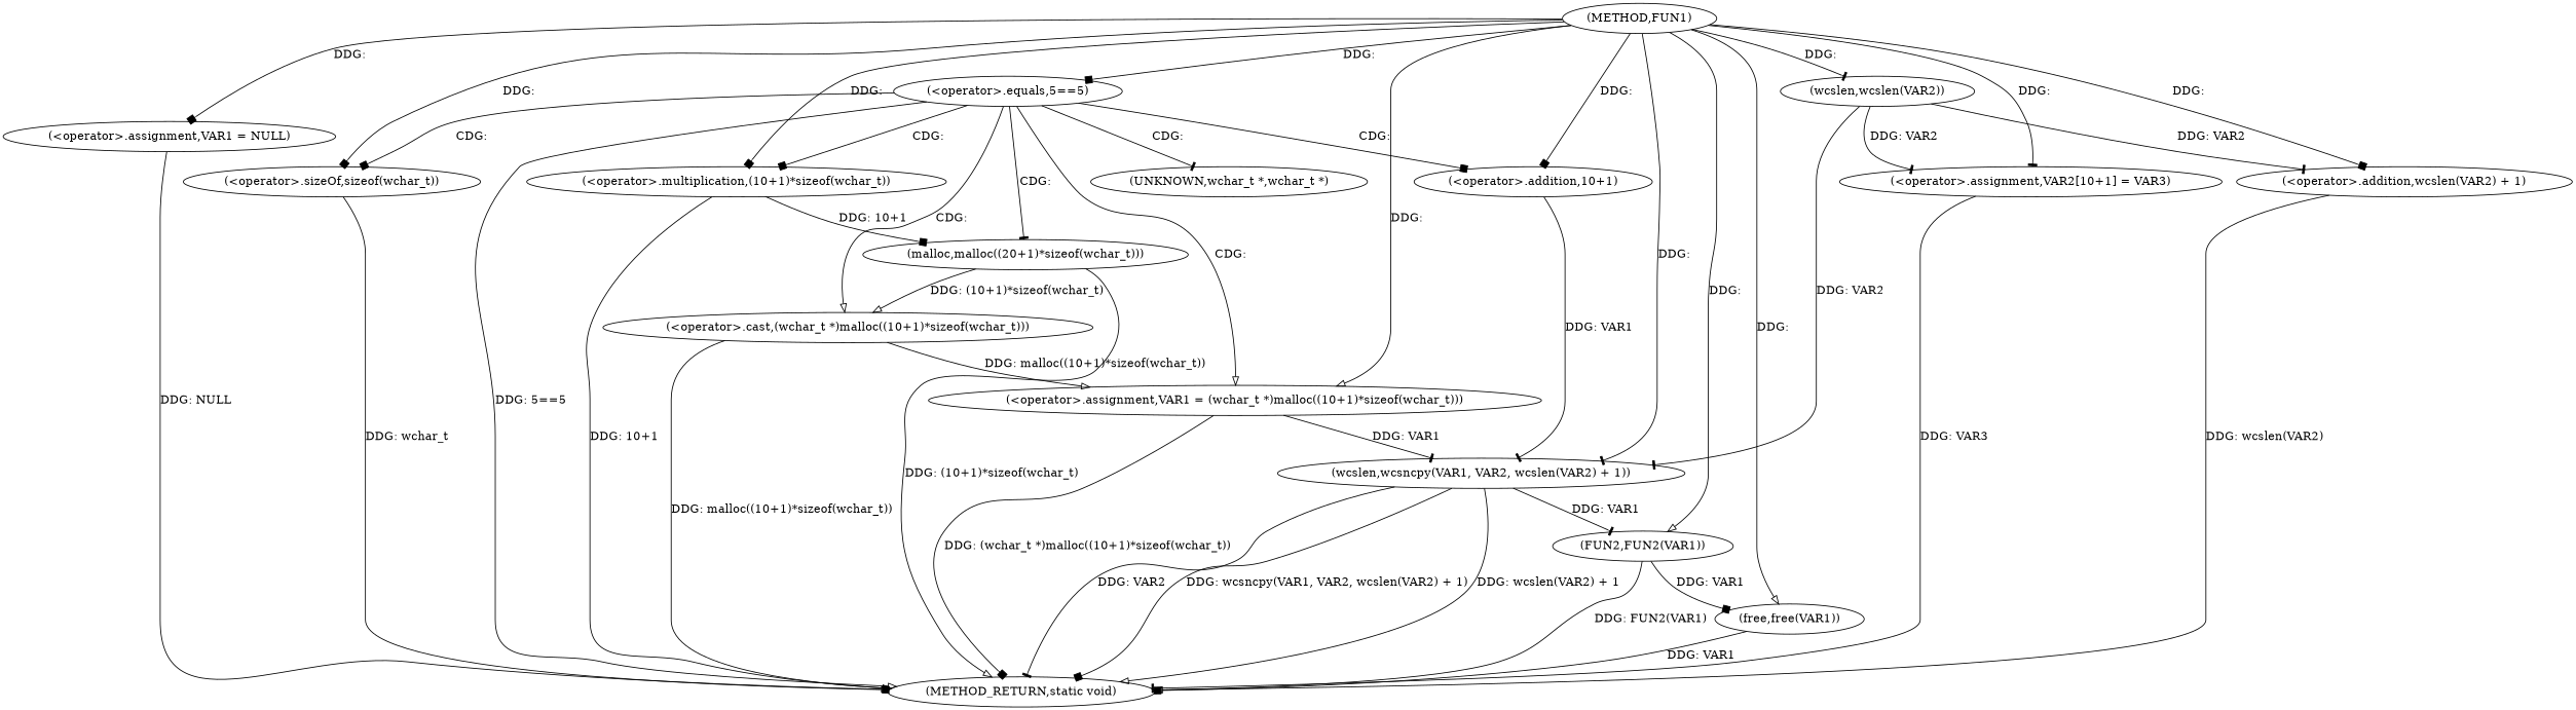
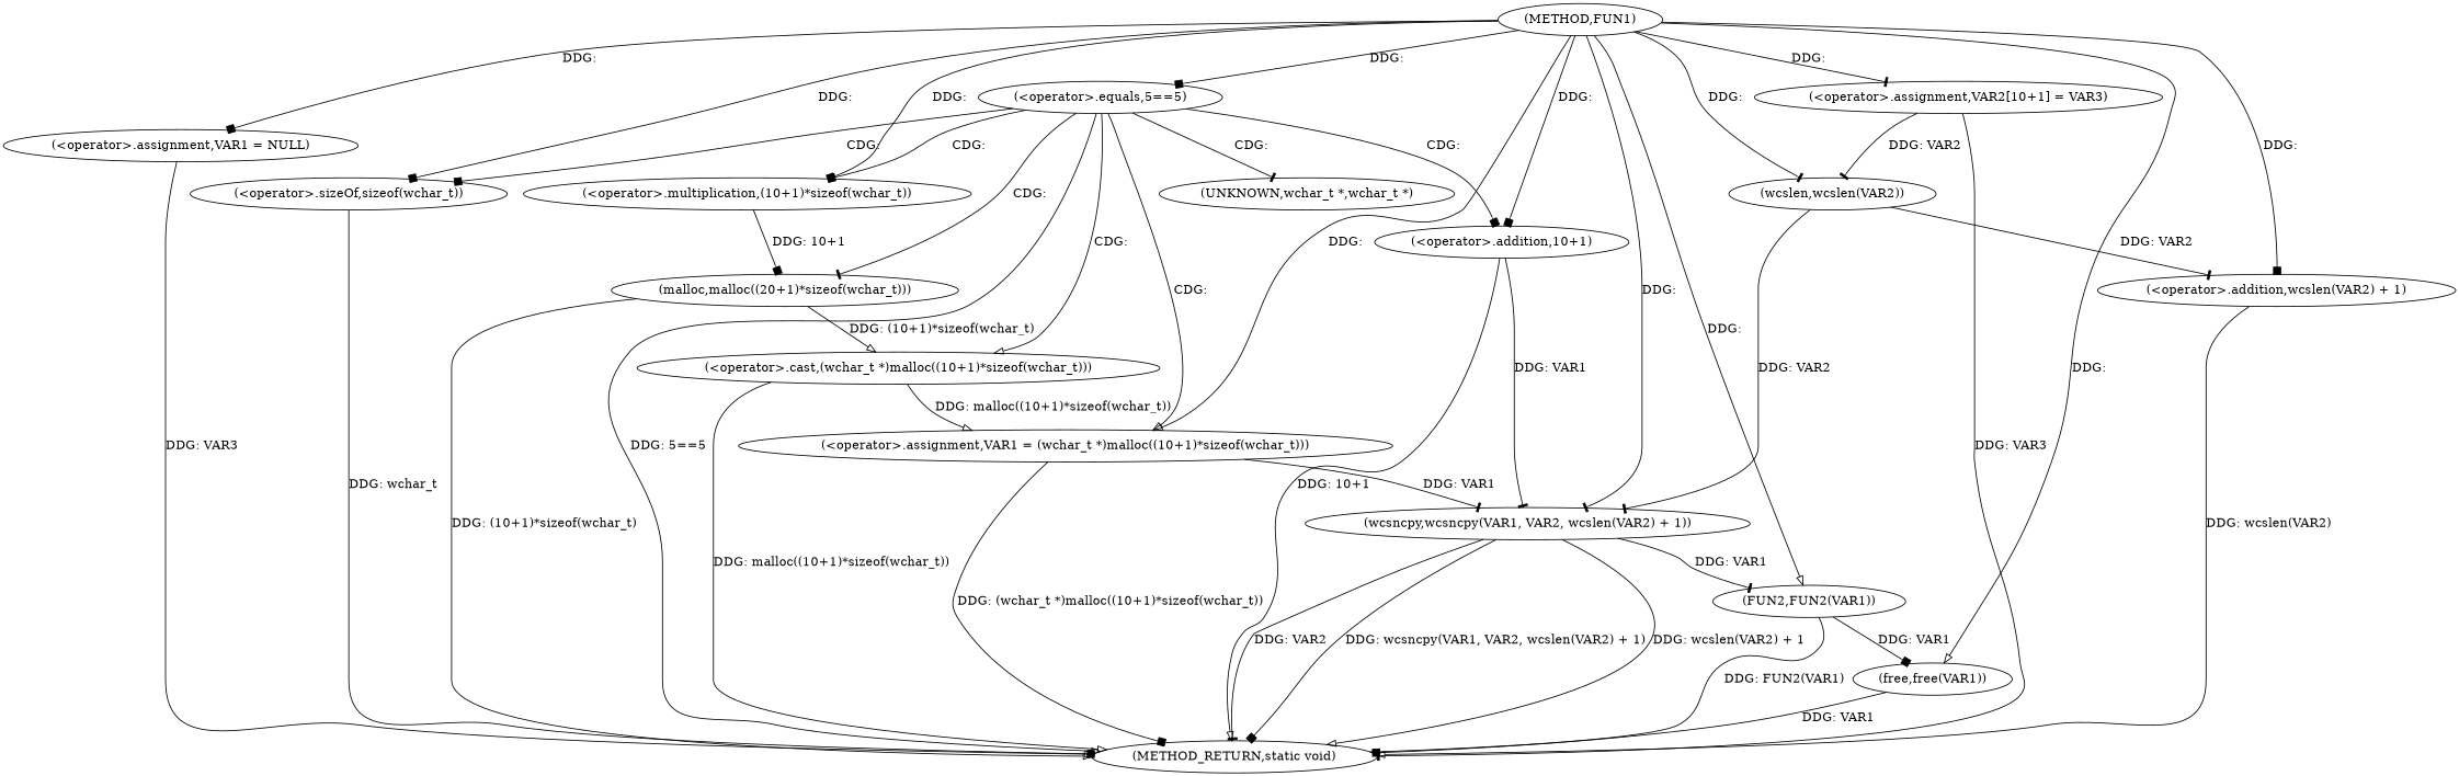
  digraph {
    edge [arrowhead=box]
    n1 [label="(METHOD,FUN1)"]
    n2 [label="(<operator>.assignment,VAR1 = NULL)"]
    n3 [label="(<operator>.equals,5==5)"]
    n4 [label="(<operator>.assignment,VAR1 = (wchar_t *)malloc((10+1)*sizeof(wchar_t)))"]
    n5 [label="(<operator>.multiplication,(10+1)*sizeof(wchar_t))"]
    n6 [label="(<operator>.addition,10+1)"]
    n7 [label="(<operator>.sizeOf,sizeof(wchar_t))"]
    n8 [label="(<operator>.assignment,VAR2[10+1] = VAR3)"]
-   n9 [label="(wcslen,wcsncpy(VAR1, VAR2, wcslen(VAR2) + 1))"]
+   n9 [label="(wcsncpy,wcsncpy(VAR1, VAR2, wcslen(VAR2) + 1))"]
    n10 [label="(<operator>.addition,wcslen(VAR2) + 1)"]
    n11 [label="(wcslen,wcslen(VAR2))"]
    n12 [label="(FUN2,FUN2(VAR1))"]
    n13 [label="(free,free(VAR1))"]
    n14 [label="(METHOD_RETURN,static void)"]
    n15 [label="(<operator>.cast,(wchar_t *)malloc((10+1)*sizeof(wchar_t)))"]
    n16 [label="(malloc,malloc((20+1)*sizeof(wchar_t)))"]
    n17 [label="(UNKNOWN,wchar_t *,wchar_t *)"]
    n1 -> n2 [label="DDG: "]
    n1 -> n3 [label="DDG: "]
    n1 -> n4 [arrowhead=onormal label="DDG: "]
    n1 -> n5 [label="DDG: "]
    n1 -> n6 [label="DDG: "]
    n1 -> n7 [label="DDG: "]
    n1 -> n8 [arrowhead=tee label="DDG: "]
    n1 -> n9 [arrowhead=tee label="DDG: "]
    n1 -> n10 [label="DDG: "]
    n1 -> n11 [arrowhead=tee label="DDG: "]
    n1 -> n12 [arrowhead=onormal label="DDG: "]
    n1 -> n13 [arrowhead=onormal label="DDG: "]
-   n2 -> n14 [arrowhead=onormal label="DDG: NULL"]
+   n2 -> n14 [arrowhead=onormal label="DDG: VAR3"]
    n3 -> n4 [arrowhead=onormal label="CDG: "]
    n3 -> n5 [label="CDG: "]
    n3 -> n6 [label="CDG: "]
    n3 -> n7 [label="CDG: "]
    n3 -> n14 [arrowhead=onormal label="DDG: 5==5"]
    n3 -> n15 [arrowhead=onormal label="CDG: "]
    n3 -> n16 [arrowhead=tee label="CDG: "]
    n3 -> n17 [arrowhead=tee label="CDG: "]
    n4 -> n9 [arrowhead=tee label="DDG: VAR1"]
    n4 -> n14 [label="DDG: (wchar_t *)malloc((10+1)*sizeof(wchar_t))"]
-   n5 -> n14 [arrowhead=onormal label="DDG: 10+1"]
+   n6 -> n14 [arrowhead=onormal label="DDG: 10+1"]
    n5 -> n16 [label="DDG: 10+1"]
    n6 -> n9 [arrowhead=tee label="DDG: VAR1"]
    n7 -> n14 [label="DDG: wchar_t"]
-   n11 -> n8 [arrowhead=tee label="DDG: VAR2"]
+   n8 -> n11 [arrowhead=tee label="DDG: VAR2"]
    n8 -> n14 [arrowhead=tee label="DDG: VAR3"]
    n9 -> n12 [arrowhead=tee label="DDG: VAR1"]
    n9 -> n14 [label="DDG: wcsncpy(VAR1, VAR2, wcslen(VAR2) + 1)"]
    n9 -> n14 [arrowhead=onormal label="DDG: wcslen(VAR2) + 1"]
    n9 -> n14 [arrowhead=tee label="DDG: VAR2"]
    n10 -> n14 [arrowhead=onormal label="DDG: wcslen(VAR2)"]
    n11 -> n9 [arrowhead=tee label="DDG: VAR2"]
    n11 -> n10 [arrowhead=tee label="DDG: VAR2"]
    n12 -> n13 [label="DDG: VAR1"]
    n12 -> n14 [arrowhead=onormal label="DDG: FUN2(VAR1)"]
    n13 -> n14 [label="DDG: VAR1"]
    n15 -> n4 [arrowhead=onormal label="DDG: malloc((10+1)*sizeof(wchar_t))"]
    n15 -> n14 [arrowhead=onormal label="DDG: malloc((10+1)*sizeof(wchar_t))"]
    n16 -> n14 [arrowhead=onormal label="DDG: (10+1)*sizeof(wchar_t)"]
    n16 -> n15 [arrowhead=onormal label="DDG: (10+1)*sizeof(wchar_t)"]
  }
